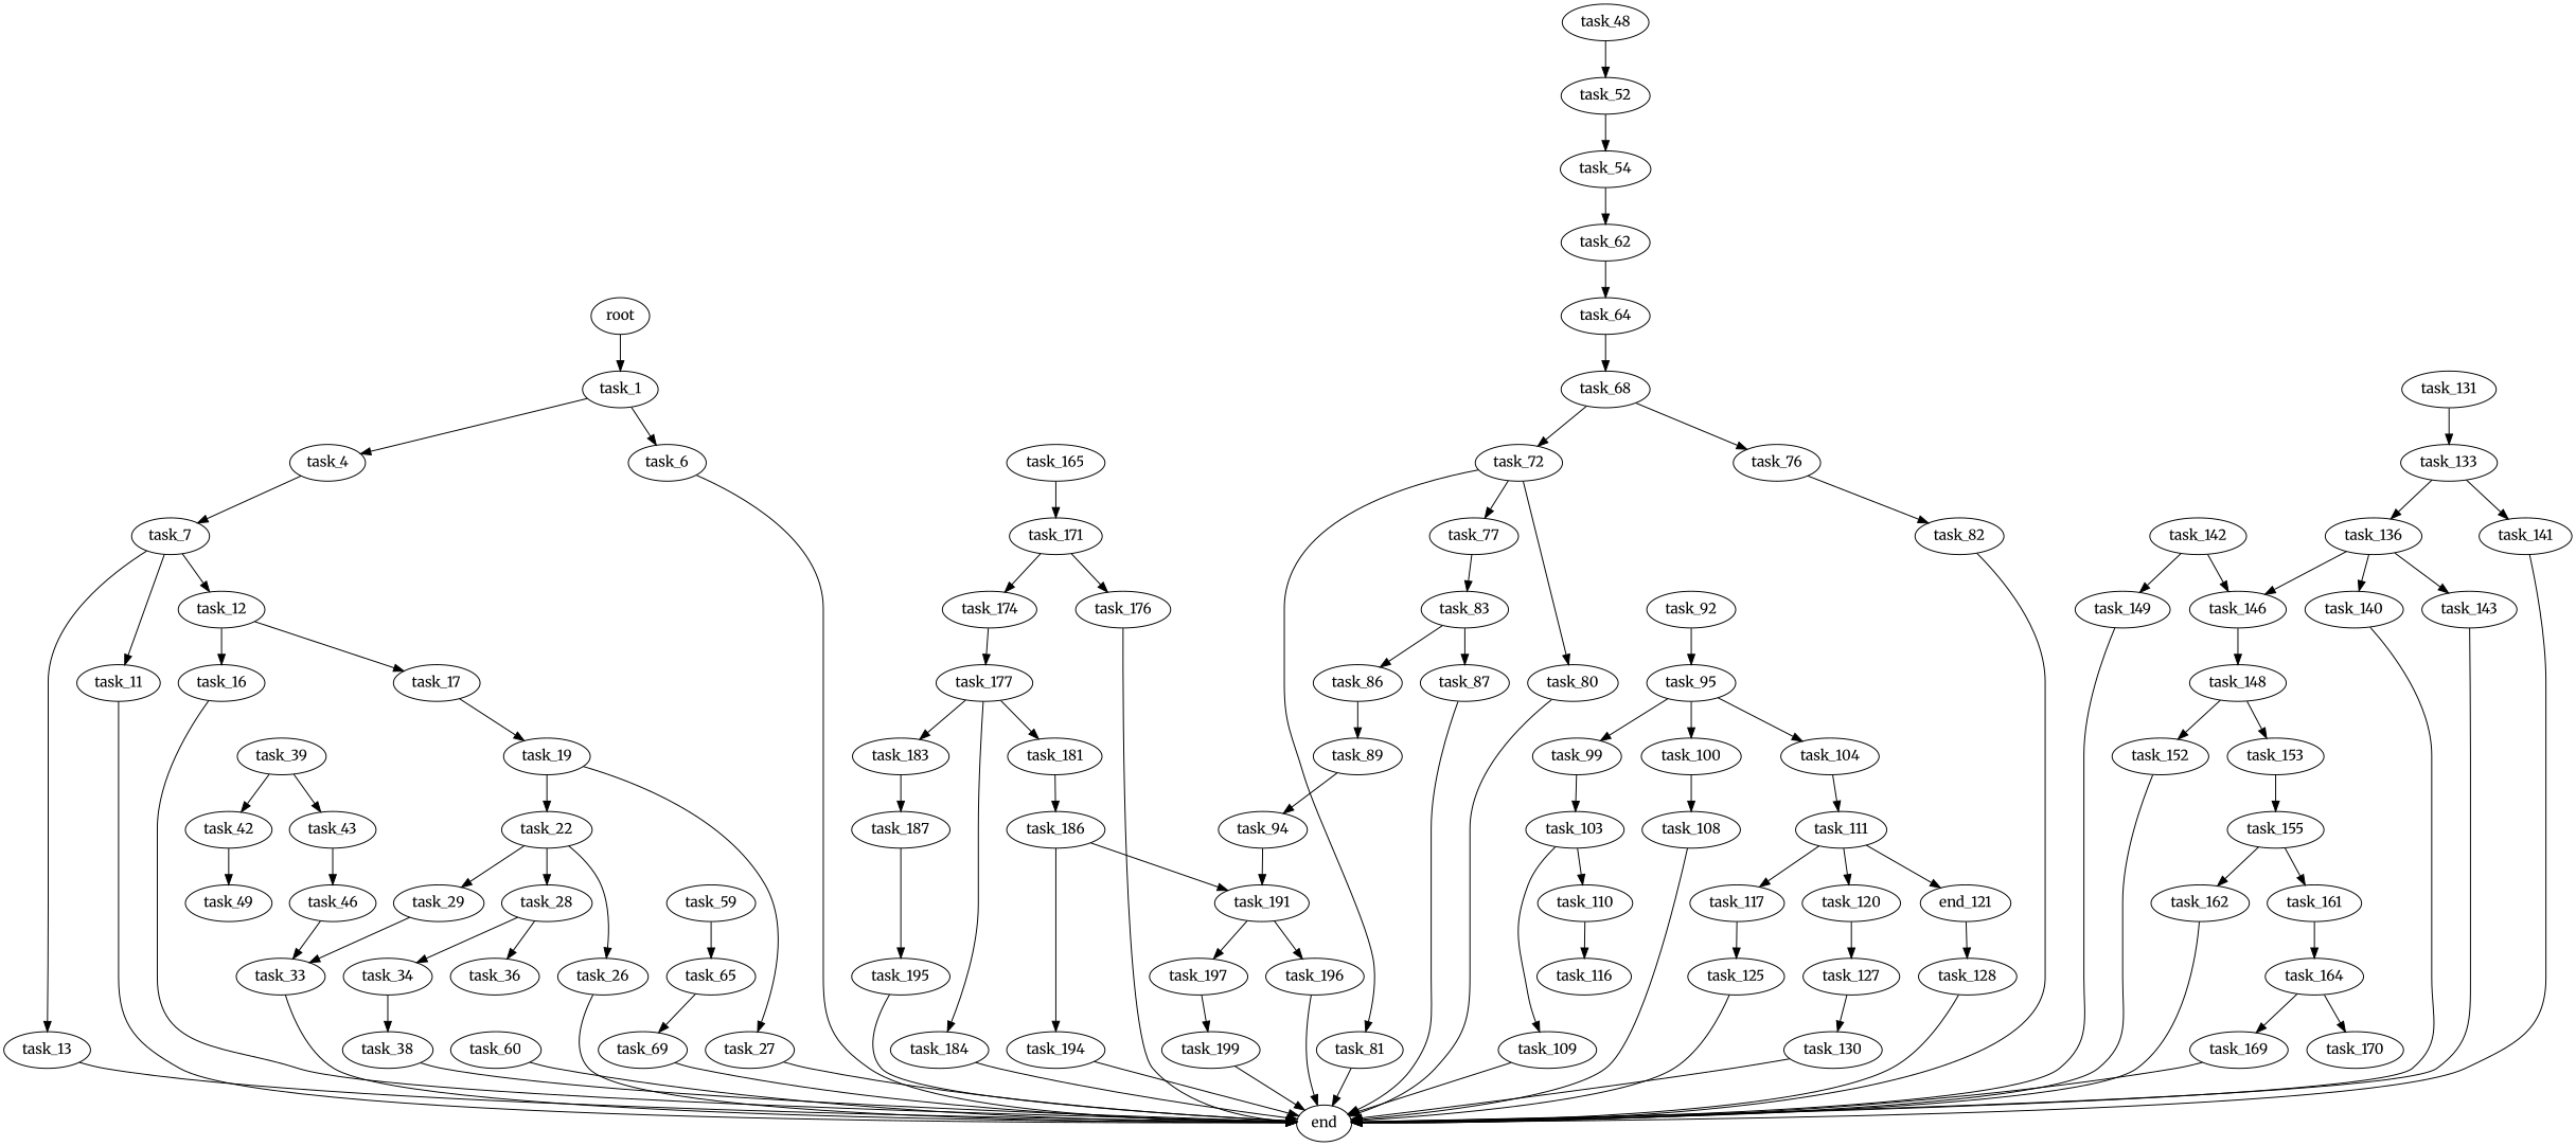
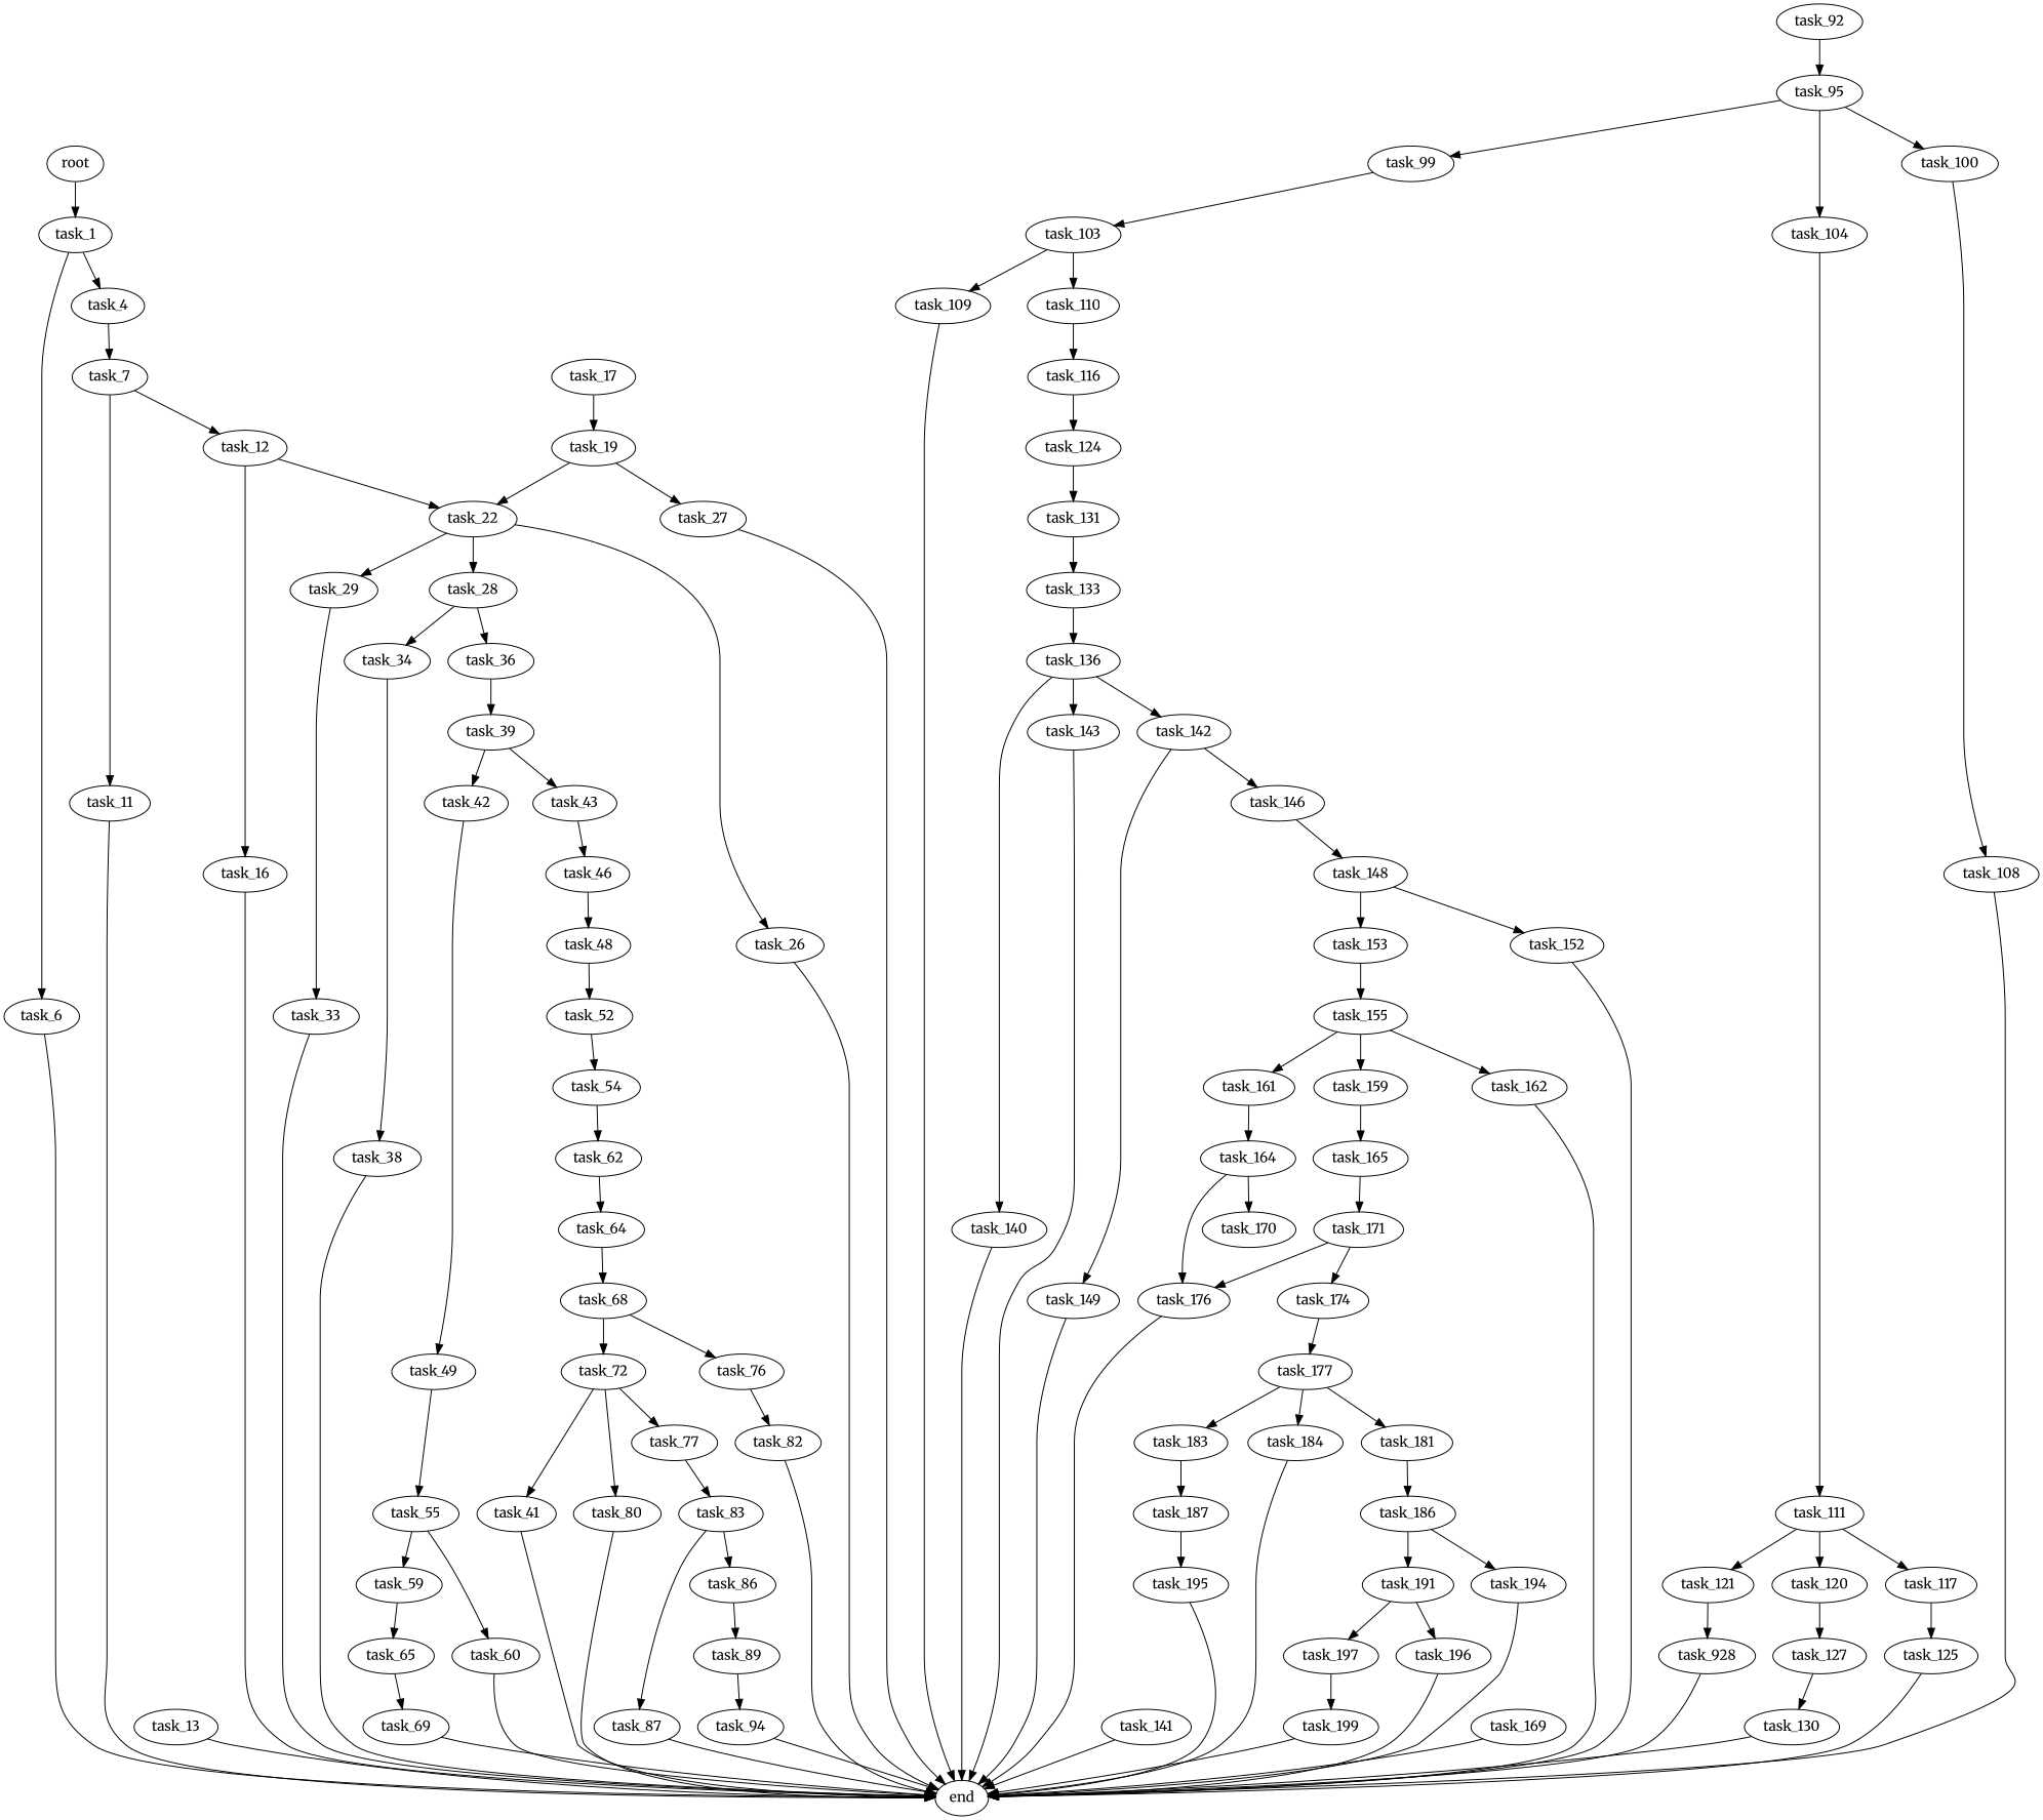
  digraph {
    fontname=Merriweather
    node [fontname=Merriweather]
    edge [fontname=Merriweather]
    root
    task_1
    task_4
    task_6
    task_7
    end
    task_11
    task_12
    task_13
    task_16
    task_17
    task_19
    task_22
    task_27
    task_26
    task_28
    task_29
    task_34
    task_36
    task_33
    task_38
    task_39
    task_42
    task_43
    task_49
    task_46
+   task_55
    task_48
    task_59
    task_60
    task_52
    task_54
    task_62
    task_65
    task_64
    task_68
    task_69
    task_72
    task_76
    task_77
    task_80
-   task_81
+   task_81 [label=task_41]
    task_82
    task_83
    task_86
    task_87
    task_89
    task_94
    task_92
    task_95
    task_99
    task_100
    task_104
    task_103
    task_108
    task_111
    task_109
    task_110
    task_117
    task_120
-   task_121 [label=end_121]
+   task_121
    task_116
+   task_124
    task_125
    task_127
-   task_128
+   task_128 [label=task_928]
    task_131
    task_130
    task_133
    task_136
    task_141
    task_140
    task_142
    task_143
    task_146
    task_149
    task_148
    task_152
    task_153
    task_155
+   task_159
    task_161
    task_162
    task_165
    task_164
    task_171
    task_169
    task_170
    task_174
    task_176
    task_177
    task_181
    task_183
    task_184
    task_186
    task_187
    task_191
    task_194
    task_195
    task_196
    task_197
    task_199
    root -> task_1
    task_1 -> task_4
    task_1 -> task_6
    task_4 -> task_7
    task_6 -> end
    task_7 -> task_11
    task_7 -> task_12
-   task_7 -> task_13
    task_11 -> end
    task_12 -> task_16
-   task_12 -> task_17
+   task_12 -> task_22
    task_13 -> end
    task_16 -> end
    task_17 -> task_19
    task_19 -> task_22
    task_19 -> task_27
    task_22 -> task_26
    task_22 -> task_28
    task_22 -> task_29
    task_27 -> end
    task_26 -> end
    task_28 -> task_34
    task_28 -> task_36
    task_29 -> task_33
    task_34 -> task_38
+   task_36 -> task_39
    task_33 -> end
    task_38 -> end
    task_39 -> task_42
    task_39 -> task_43
    task_42 -> task_49
    task_43 -> task_46
-   task_46 -> task_33
+   task_49 -> task_55
+   task_46 -> task_48
+   task_55 -> task_59
+   task_55 -> task_60
    task_48 -> task_52
    task_59 -> task_65
    task_60 -> end
    task_52 -> task_54
    task_54 -> task_62
    task_62 -> task_64
    task_65 -> task_69
    task_64 -> task_68
    task_68 -> task_72
    task_68 -> task_76
    task_69 -> end
    task_72 -> task_77
    task_72 -> task_80
    task_72 -> task_81
    task_76 -> task_82
    task_77 -> task_83
    task_80 -> end
    task_81 -> end
    task_82 -> end
    task_83 -> task_86
    task_83 -> task_87
    task_86 -> task_89
    task_87 -> end
    task_89 -> task_94
-   task_94 -> task_191
+   task_94 -> end
    task_92 -> task_95
    task_95 -> task_99
    task_95 -> task_100
    task_95 -> task_104
    task_99 -> task_103
    task_100 -> task_108
    task_104 -> task_111
    task_103 -> task_109
    task_103 -> task_110
    task_108 -> end
    task_111 -> task_117
    task_111 -> task_120
    task_111 -> task_121
    task_109 -> end
    task_110 -> task_116
    task_117 -> task_125
    task_120 -> task_127
    task_121 -> task_128
+   task_116 -> task_124
+   task_124 -> task_131
    task_125 -> end
    task_127 -> task_130
    task_128 -> end
    task_131 -> task_133
    task_130 -> end
    task_133 -> task_136
-   task_133 -> task_141
    task_136 -> task_140
-   task_136 -> task_146
+   task_136 -> task_142
    task_136 -> task_143
    task_141 -> end
    task_140 -> end
    task_142 -> task_146
    task_142 -> task_149
    task_143 -> end
    task_146 -> task_148
    task_149 -> end
    task_148 -> task_152
    task_148 -> task_153
    task_152 -> end
    task_153 -> task_155
+   task_155 -> task_159
    task_155 -> task_161
    task_155 -> task_162
+   task_159 -> task_165
    task_161 -> task_164
    task_162 -> end
    task_165 -> task_171
-   task_164 -> task_169
+   task_164 -> task_176
    task_164 -> task_170
    task_171 -> task_174
    task_171 -> task_176
    task_169 -> end
    task_174 -> task_177
    task_176 -> end
    task_177 -> task_181
    task_177 -> task_183
    task_177 -> task_184
    task_181 -> task_186
    task_183 -> task_187
    task_184 -> end
    task_186 -> task_191
    task_186 -> task_194
    task_187 -> task_195
    task_191 -> task_196
    task_191 -> task_197
    task_194 -> end
    task_195 -> end
    task_196 -> end
    task_197 -> task_199
    task_199 -> end
  }
